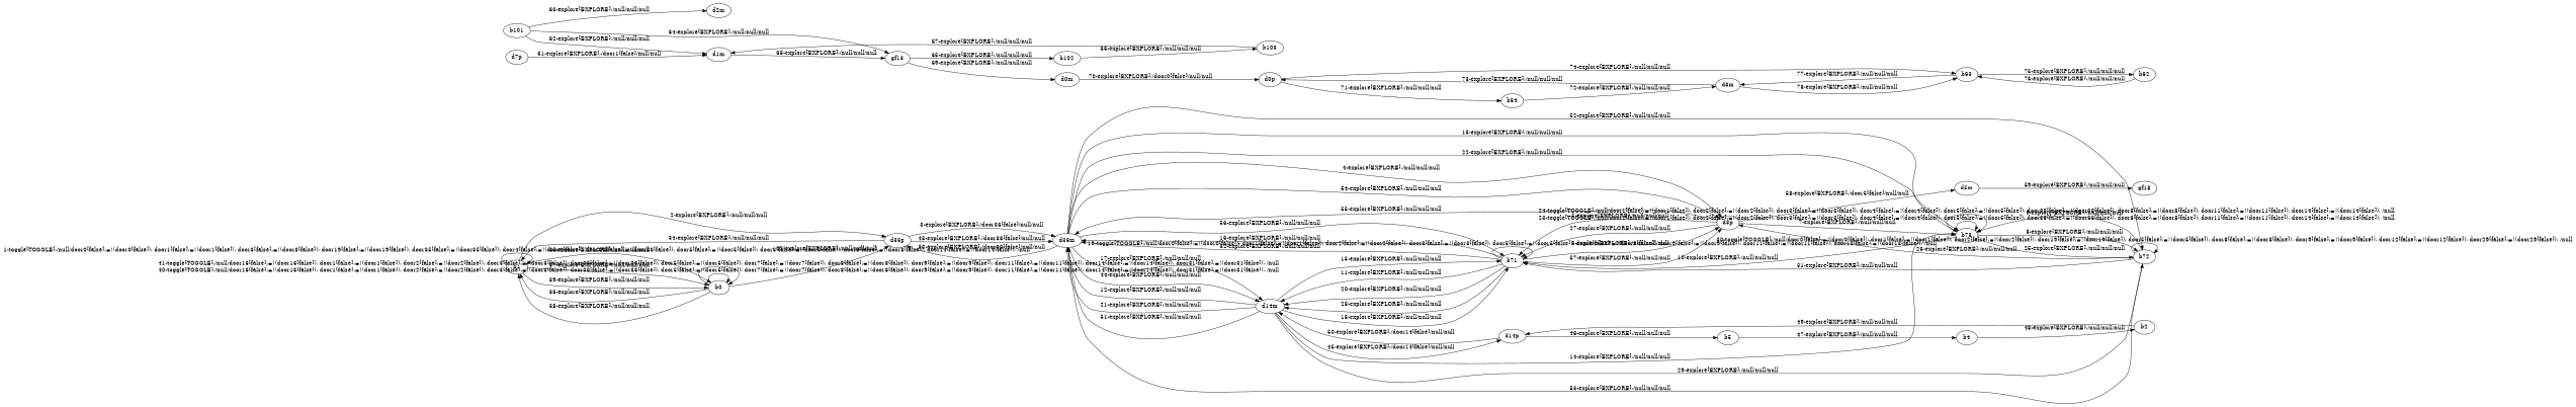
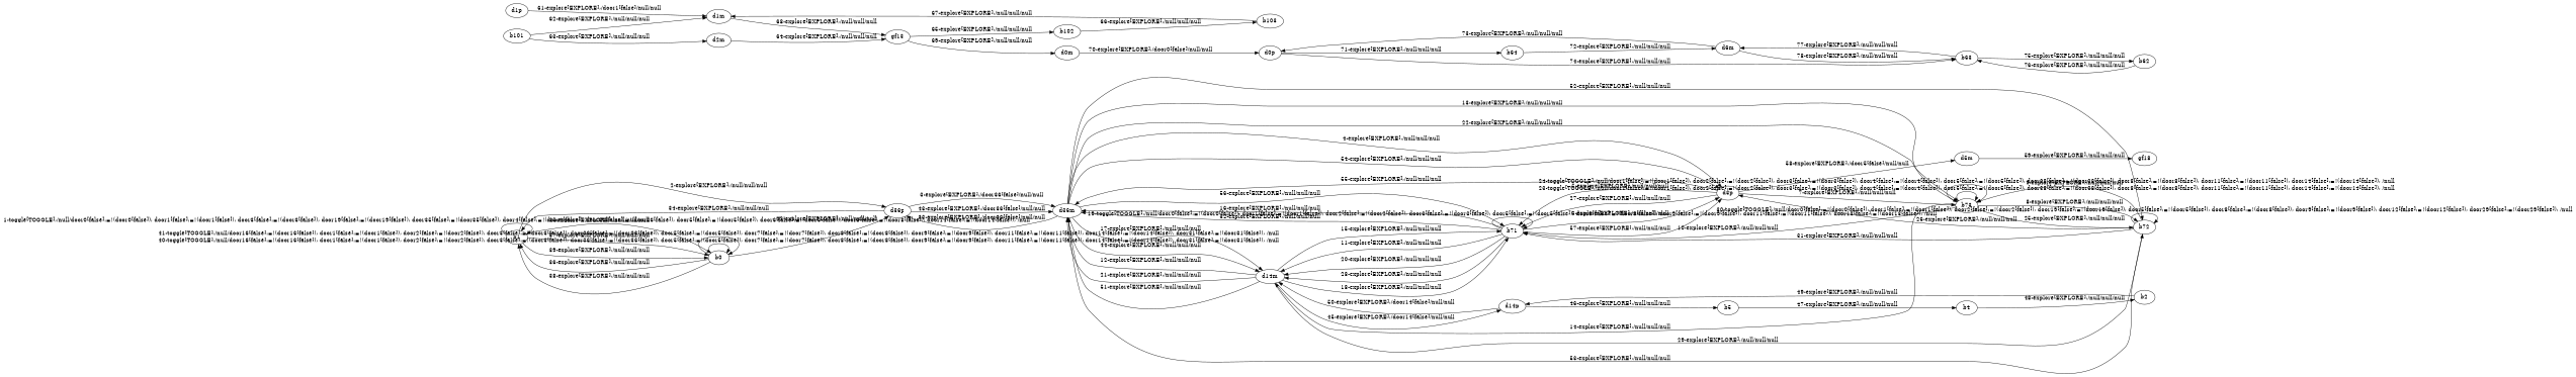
  digraph {
    rankdir=LR
    b1
    d36p
    b0
    d36m
    n5 [label=d3p]
    b71
    b73
    b72
    d14m
    d5m
    d14p
    gf18
    b5
    b4
    b2
-   d1p [label=d7p]
+   d1p
    d1m
    gf13
    b101
    d2m
    b102
    d0m
    b103
    d0p
    b64
    b63
    d6m
    b62
    b1 -> b1 [label="1-toggle[TOGGLE];/null/door0[false]:=!(door0[false]); door1[false]:=!(door1[false]); door3[false]:=!(door3[false]); door19[false]:=!(door19[false]); door35[false]:=!(door35[false]); door4[false]:=!(door4[false]); door36[false]:=!(door36[false]); door5[false]:=!(door5[false]); door6[false]:=!(door6[false]); door8[false]:=!(door8[false]); door14[false]:=!(door14[false]); /null"]
    b1 -> d36p [label="2-explore[EXPLORE];/null/null/null"]
    b1 -> b0 [label="35-explore[EXPLORE];/null/null/null"]
    b1 -> b0 [label="37-explore[EXPLORE];/null/null/null"]
    b1 -> b0 [label="39-explore[EXPLORE];/null/null/null"]
    d36p -> b1 [label="34-explore[EXPLORE];/null/null/null"]
    d36p -> d36m [label="3-explore[EXPLORE];/door36[false]/null/null"]
    d36p -> d36m [label="43-explore[EXPLORE];/door36[false]/null/null"]
    b0 -> b1 [label="36-explore[EXPLORE];/null/null/null"]
    b0 -> b1 [label="38-explore[EXPLORE];/null/null/null"]
    b0 -> d36p [label="42-explore[EXPLORE];/null/null/null"]
    b0 -> b0 [label="40-toggle[TOGGLE];/null/door16[false]:=!(door16[false]); door1[false]:=!(door1[false]); door2[false]:=!(door2[false]); door3[false]:=!(door3[false]); door36[false]:=!(door36[false]); door5[false]:=!(door5[false]); door7[false]:=!(door7[false]); door8[false]:=!(door8[false]); door9[false]:=!(door9[false]); door11[false]:=!(door11[false]); door14[false]:=!(door14[false]); door31[false]:=!(door31[false]); /null"]
    b0 -> b0 [label="41-toggle[TOGGLE];/null/door16[false]:=!(door16[false]); door1[false]:=!(door1[false]); door2[false]:=!(door2[false]); door3[false]:=!(door3[false]); door36[false]:=!(door36[false]); door5[false]:=!(door5[false]); door7[false]:=!(door7[false]); door8[false]:=!(door8[false]); door9[false]:=!(door9[false]); door11[false]:=!(door11[false]); door14[false]:=!(door14[false]); door31[false]:=!(door31[false]); /null"]
    d36m -> d36p [label="33-explore[EXPLORE];/door36[false]/null/null"]
    d36m -> n5 [label="4-explore[EXPLORE];/null/null/null"]
    d36m -> n5 [label="54-explore[EXPLORE];/null/null/null"]
    d36m -> b71 [label="56-explore[EXPLORE];/null/null/null"]
    d36m -> b73 [label="13-explore[EXPLORE];/null/null/null"]
    d36m -> b73 [label="22-explore[EXPLORE];/null/null/null"]
    d36m -> b72 [label="52-explore[EXPLORE];/null/null/null"]
    d36m -> d14m [label="17-explore[EXPLORE];/null/null/null"]
    d36m -> d14m [label="44-explore[EXPLORE];/null/null/null"]
    n5 -> d36m [label="55-explore[EXPLORE];/null/null/null"]
    n5 -> b71 [label="5-explore[EXPLORE];/null/null/null"]
    n5 -> b71 [label="27-explore[EXPLORE];/null/null/null"]
    n5 -> b73 [label="7-explore[EXPLORE];/null/null/null"]
    n5 -> d5m [label="58-explore[EXPLORE];/door5[false]/null/null"]
    b71 -> d36m [label="16-explore[EXPLORE];/null/null/null"]
    b71 -> d36m [label="32-explore[EXPLORE];/null/null/null"]
    b71 -> n5 [label="6-explore[EXPLORE];/null/null/null"]
    b71 -> n5 [label="57-explore[EXPLORE];/null/null/null"]
    b71 -> b71 [label="19-toggle[TOGGLE];/null/door0[false]:=!(door0[false]); door1[false]:=!(door1[false]); door2[false]:=!(door2[false]); door3[false]:=!(door3[false]); door5[false]:=!(door5[false]); door8[false]:=!(door8[false]); door9[false]:=!(door9[false]); door11[false]:=!(door11[false]); door13[false]:=!(door13[false]); /null"]
    b71 -> d14m [label="11-explore[EXPLORE];/null/null/null"]
    b71 -> d14m [label="20-explore[EXPLORE];/null/null/null"]
    b71 -> d14m [label="28-explore[EXPLORE];/null/null/null"]
    b73 -> b71 [label="10-explore[EXPLORE];/null/null/null"]
    b73 -> b73 [label="23-toggle[TOGGLE];/null/door1[false]:=!(door1[false]); door2[false]:=!(door2[false]); door3[false]:=!(door3[false]); door4[false]:=!(door4[false]); door5[false]:=!(door5[false]); door38[false]:=!(door38[false]); door8[false]:=!(door8[false]); door11[false]:=!(door11[false]); door14[false]:=!(door14[false]); /null"]
    b73 -> b73 [label="24-toggle[TOGGLE];/null/door1[false]:=!(door1[false]); door2[false]:=!(door2[false]); door3[false]:=!(door3[false]); door4[false]:=!(door4[false]); door5[false]:=!(door5[false]); door38[false]:=!(door38[false]); door8[false]:=!(door8[false]); door11[false]:=!(door11[false]); door14[false]:=!(door14[false]); /null"]
    b73 -> b72 [label="8-explore[EXPLORE];/null/null/null"]
    b73 -> b72 [label="25-explore[EXPLORE];/null/null/null"]
-   d14m -> b73 [label="14-explore[EXPLORE];/null/null/null"]
+   b73 -> d14m [label="14-explore[EXPLORE];/null/null/null"]
    b72 -> d36m [label="53-explore[EXPLORE];/null/null/null"]
    b72 -> n5 [label="26-explore[EXPLORE];/null/null/null"]
    b72 -> b71 [label="31-explore[EXPLORE];/null/null/null"]
    b72 -> b73 [label="9-explore[EXPLORE];/null/null/null"]
    b72 -> b72 [label="30-toggle[TOGGLE];/null/door0[false]:=!(door0[false]); door1[false]:=!(door1[false]); door2[false]:=!(door2[false]); door19[false]:=!(door19[false]); door5[false]:=!(door5[false]); door8[false]:=!(door8[false]); door9[false]:=!(door9[false]); door12[false]:=!(door12[false]); door29[false]:=!(door29[false]); /null"]
    d14m -> d36m [label="12-explore[EXPLORE];/null/null/null"]
    d14m -> d36m [label="21-explore[EXPLORE];/null/null/null"]
    d14m -> d36m [label="51-explore[EXPLORE];/null/null/null"]
    d14m -> b71 [label="15-explore[EXPLORE];/null/null/null"]
    d14m -> b71 [label="18-explore[EXPLORE];/null/null/null"]
    d14m -> b72 [label="29-explore[EXPLORE];/null/null/null"]
    d14m -> d14p [label="45-explore[EXPLORE];/door14[false]/null/null"]
    d5m -> gf18 [label="59-explore[EXPLORE];/null/null/null"]
    d14p -> d14m [label="50-explore[EXPLORE];/door14[false]/null/null"]
    d14p -> b5 [label="46-explore[EXPLORE];/null/null/null"]
    b5 -> b4 [label="47-explore[EXPLORE];/null/null/null"]
    b4 -> b2 [label="48-explore[EXPLORE];/null/null/null"]
    b2 -> d14p [label="49-explore[EXPLORE];/null/null/null"]
    d1p -> d1m [label="61-explore[EXPLORE];/door1[false]/null/null"]
    d1m -> gf13 [label="68-explore[EXPLORE];/null/null/null"]
    gf13 -> b102 [label="65-explore[EXPLORE];/null/null/null"]
    gf13 -> d0m [label="69-explore[EXPLORE];/null/null/null"]
    b101 -> d1m [label="62-explore[EXPLORE];/null/null/null"]
    b101 -> d2m [label="63-explore[EXPLORE];/null/null/null"]
-   b101 -> gf13 [label="64-explore[EXPLORE];/null/null/null"]
+   d2m -> gf13 [label="64-explore[EXPLORE];/null/null/null"]
    b102 -> b103 [label="66-explore[EXPLORE];/null/null/null"]
    d0m -> d0p [label="70-explore[EXPLORE];/door0[false]/null/null"]
    b103 -> d1m [label="67-explore[EXPLORE];/null/null/null"]
    d0p -> b64 [label="71-explore[EXPLORE];/null/null/null"]
    d0p -> b63 [label="74-explore[EXPLORE];/null/null/null"]
    b64 -> d6m [label="72-explore[EXPLORE];/null/null/null"]
    b63 -> d6m [label="77-explore[EXPLORE];/null/null/null"]
    b63 -> b62 [label="75-explore[EXPLORE];/null/null/null"]
    d6m -> d0p [label="73-explore[EXPLORE];/null/null/null"]
    d6m -> b63 [label="78-explore[EXPLORE];/null/null/null"]
    b62 -> b63 [label="76-explore[EXPLORE];/null/null/null"]
  }
